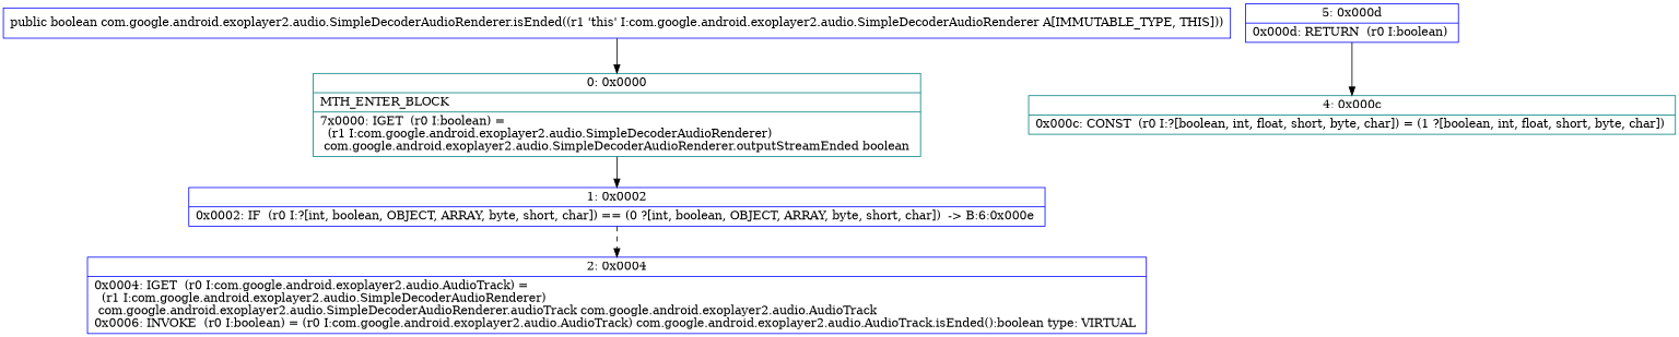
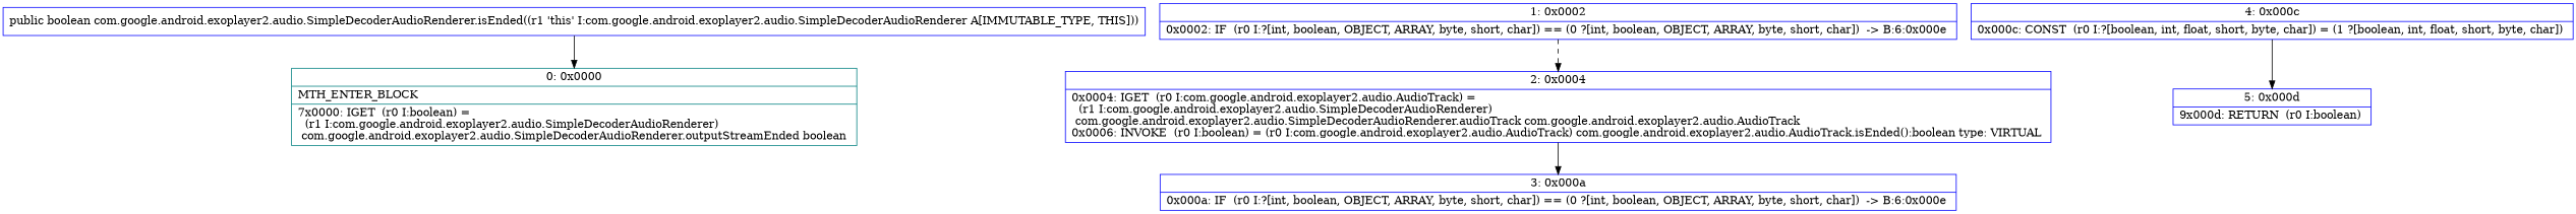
  digraph {
    node [color=blue shape=record]
    n1 [color=teal label="{0\:\ 0x0000|MTH_ENTER_BLOCK\l|7x0000: IGET  (r0 I:boolean) = \l  (r1 I:com.google.android.exoplayer2.audio.SimpleDecoderAudioRenderer)\l com.google.android.exoplayer2.audio.SimpleDecoderAudioRenderer.outputStreamEnded boolean \l}"]
    n2 [label="{1\:\ 0x0002|0x0002: IF  (r0 I:?[int, boolean, OBJECT, ARRAY, byte, short, char]) == (0 ?[int, boolean, OBJECT, ARRAY, byte, short, char])  \-\> B:6:0x000e \l}"]
    n3 [label="{2\:\ 0x0004|0x0004: IGET  (r0 I:com.google.android.exoplayer2.audio.AudioTrack) = \l  (r1 I:com.google.android.exoplayer2.audio.SimpleDecoderAudioRenderer)\l com.google.android.exoplayer2.audio.SimpleDecoderAudioRenderer.audioTrack com.google.android.exoplayer2.audio.AudioTrack \l0x0006: INVOKE  (r0 I:boolean) = (r0 I:com.google.android.exoplayer2.audio.AudioTrack) com.google.android.exoplayer2.audio.AudioTrack.isEnded():boolean type: VIRTUAL \l}"]
-   n5 [color=teal label="{4\:\ 0x000c|0x000c: CONST  (r0 I:?[boolean, int, float, short, byte, char]) = (1 ?[boolean, int, float, short, byte, char]) \l}"]
-   n6 [label="{5\:\ 0x000d|0x000d: RETURN  (r0 I:boolean) \l}"]
+   n4 [label="{3\:\ 0x000a|0x000a: IF  (r0 I:?[int, boolean, OBJECT, ARRAY, byte, short, char]) == (0 ?[int, boolean, OBJECT, ARRAY, byte, short, char])  \-\> B:6:0x000e \l}"]
+   n5 [label="{4\:\ 0x000c|0x000c: CONST  (r0 I:?[boolean, int, float, short, byte, char]) = (1 ?[boolean, int, float, short, byte, char]) \l}"]
+   n6 [label="{5\:\ 0x000d|9x000d: RETURN  (r0 I:boolean) \l}"]
    n7 [label="{public boolean com.google.android.exoplayer2.audio.SimpleDecoderAudioRenderer.isEnded((r1 'this' I:com.google.android.exoplayer2.audio.SimpleDecoderAudioRenderer A[IMMUTABLE_TYPE, THIS])) }"]
-   n1 -> n2
    n2 -> n3 [style=dashed]
-   n6 -> n5
+   n3 -> n4
+   n5 -> n6
    n7 -> n1
  }
